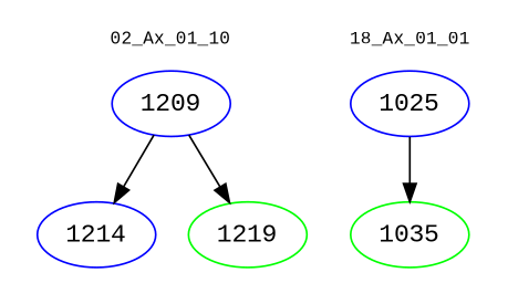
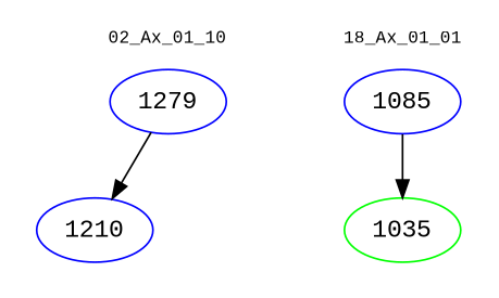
  digraph {
    fontname="Liberation Mono"
    node [color=blue fontname="Liberation Mono"]
    edge [color=black fontname="Liberation Mono"]
-   n1 [label=1209]
-   n2 [label=1214]
-   n3 [color=green label=1219]
-   n4 [label=1025]
+   n1 [label=1279]
+   n2 [label=1210]
+   n4 [label=1085]
    n5 [color=green label=1035]
    subgraph cluster_1 {
      color=white
      fontsize=10
      label="02_Ax_01_10"
      n1
      n2
-     n3
    }
    subgraph cluster_2 {
      color=white
      fontsize=10
      label="18_Ax_01_01"
      n4
      n5
    }
    n1 -> n2
-   n1 -> n3
    n4 -> n5
  }
